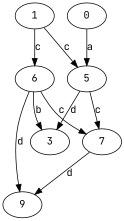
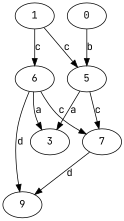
  strict digraph {
    fontname="JetBrains Mono"
    node [fontname="JetBrains Mono"]
    edge [fontname="JetBrains Mono"]
    1
    6
    5
    7
    3
    n6 [label=9]
    0
    1 -> 6 [label=c]
    1 -> 5 [label=c]
    6 -> 7 [label=c]
-   6 -> 3 [label=b]
+   6 -> 3 [label=a]
    6 -> n6 [label=d]
    5 -> 7 [label=c]
-   5 -> 3 [label=d]
+   5 -> 3 [label=a]
    7 -> n6 [label=d]
-   0 -> 5 [label=a]
+   0 -> 5 [label=b]
  }
